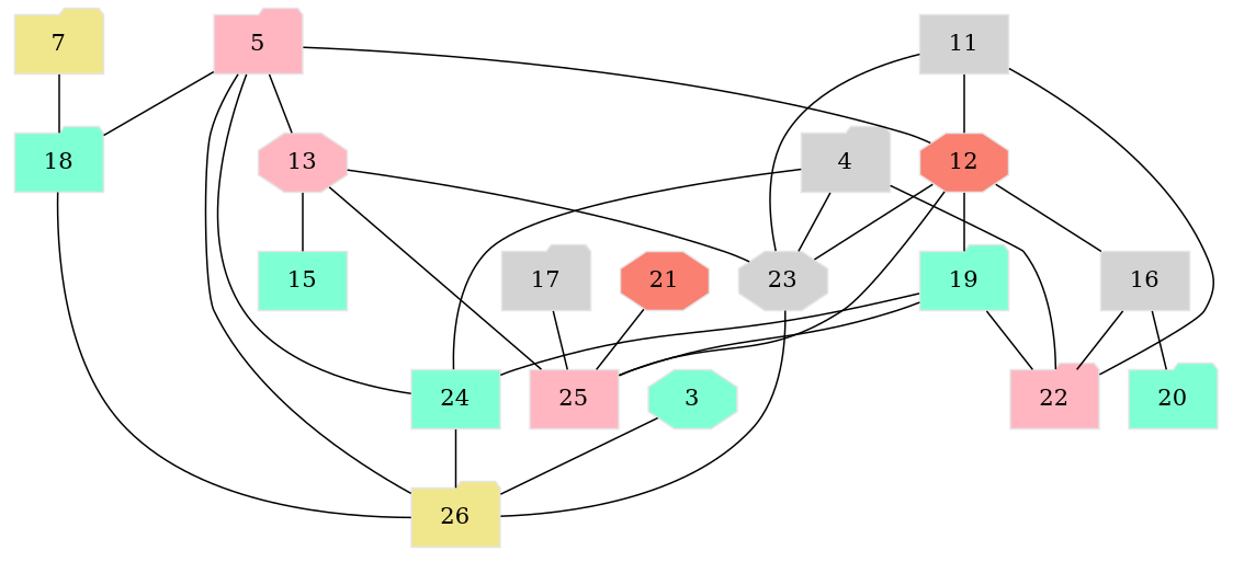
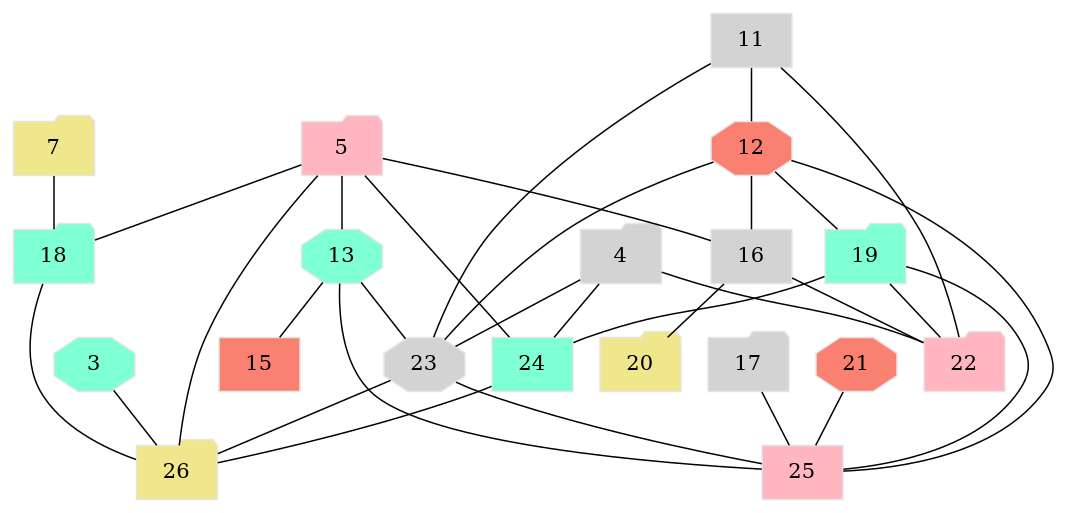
  graph {
    node [color=gray90 fillcolor=aquamarine shape=folder style=filled]
    edge [weight=1.0]
    18
    26 [fillcolor=khaki]
    19
    24 [shape=box]
    22 [fillcolor=lightpink]
    25 [fillcolor=lightpink shape=box]
    3 [shape=octagon]
-   15 [shape=box]
+   15 [fillcolor=salmon shape=box]
    4 [fillcolor=lightgrey]
    23 [fillcolor=lightgrey shape=octagon]
    5 [fillcolor=lightpink]
-   13 [fillcolor=lightpink shape=octagon]
+   13 [shape=octagon]
    16 [fillcolor=lightgrey shape=box]
-   20
+   20 [fillcolor=khaki]
    7 [fillcolor=khaki]
    11 [fillcolor=lightgrey shape=box]
    12 [fillcolor=salmon shape=octagon]
    17 [fillcolor=lightgrey]
    21 [fillcolor=salmon shape=octagon]
    18 -- 26
    19 -- 24
    19 -- 22
    19 -- 25
    24 -- 26
    3 -- 26
    4 -- 24
    4 -- 22
    4 -- 23
    23 -- 26
+   23 -- 25
    5 -- 18
    5 -- 26
    5 -- 24
    5 -- 13 [weight=2.0]
-   5 -- 12
+   5 -- 16
    13 -- 25
    13 -- 15
    13 -- 23
    16 -- 22
    16 -- 20
    7 -- 18
    11 -- 22
    11 -- 23
    11 -- 12
    12 -- 19
    12 -- 25
    12 -- 23
    12 -- 16 [weight=2.0]
    17 -- 25
    21 -- 25
  }
